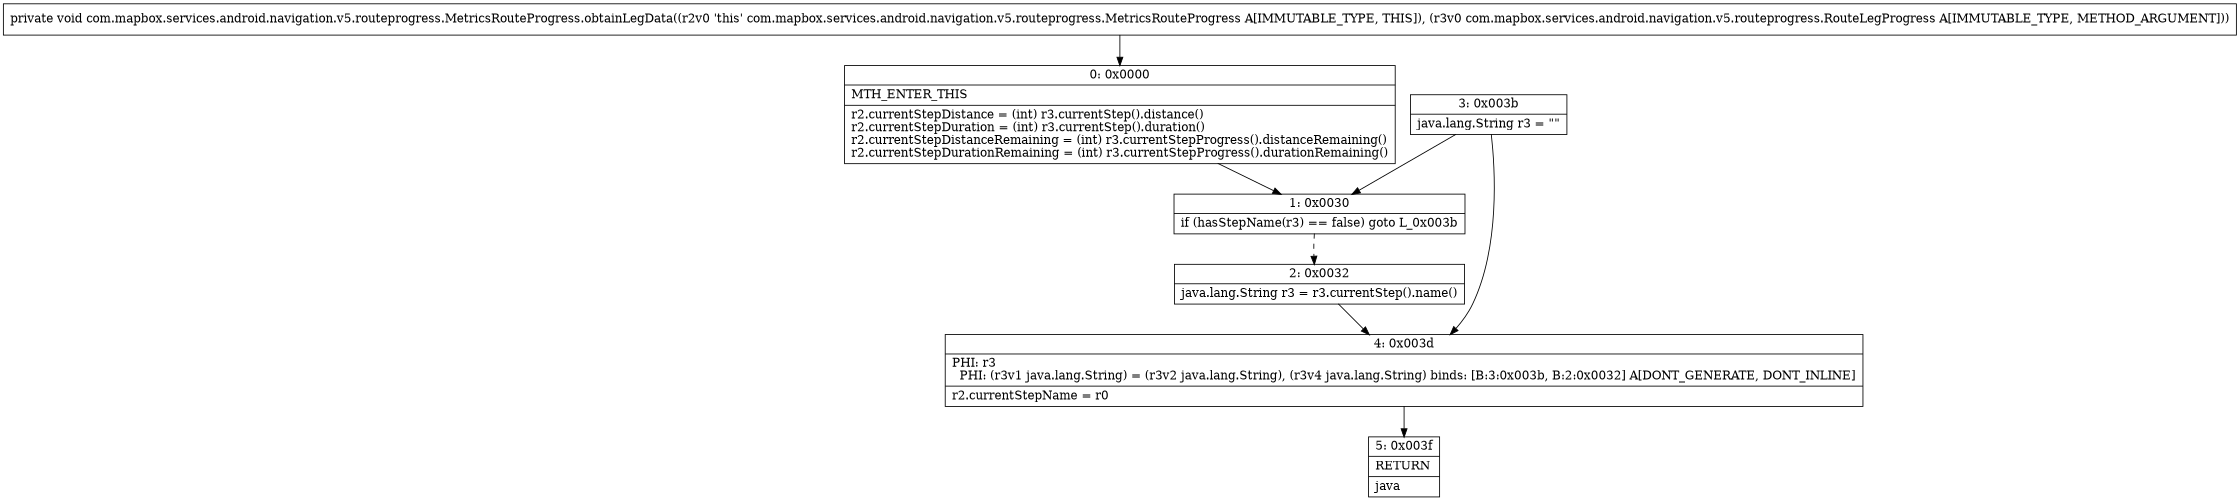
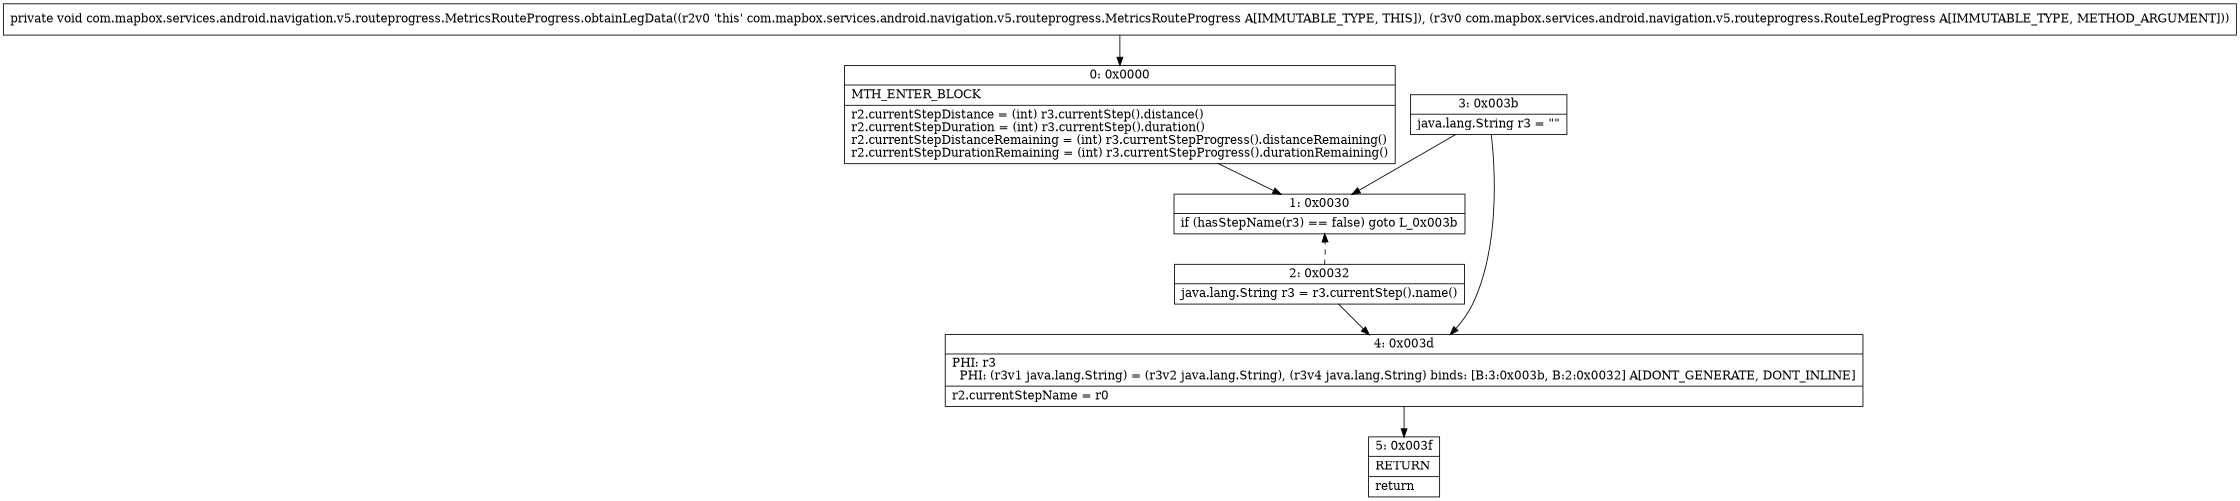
  digraph {
    node [shape=record]
-   n1 [label="{0\:\ 0x0000|MTH_ENTER_THIS\l|r2.currentStepDistance = (int) r3.currentStep().distance()\lr2.currentStepDuration = (int) r3.currentStep().duration()\lr2.currentStepDistanceRemaining = (int) r3.currentStepProgress().distanceRemaining()\lr2.currentStepDurationRemaining = (int) r3.currentStepProgress().durationRemaining()\l}"]
+   n1 [label="{0\:\ 0x0000|MTH_ENTER_BLOCK\l|r2.currentStepDistance = (int) r3.currentStep().distance()\lr2.currentStepDuration = (int) r3.currentStep().duration()\lr2.currentStepDistanceRemaining = (int) r3.currentStepProgress().distanceRemaining()\lr2.currentStepDurationRemaining = (int) r3.currentStepProgress().durationRemaining()\l}"]
    n2 [label="{1\:\ 0x0030|if (hasStepName(r3) == false) goto L_0x003b\l}"]
    n3 [label="{2\:\ 0x0032|java.lang.String r3 = r3.currentStep().name()\l}"]
    n4 [label="{4\:\ 0x003d|PHI: r3 \l  PHI: (r3v1 java.lang.String) = (r3v2 java.lang.String), (r3v4 java.lang.String) binds: [B:3:0x003b, B:2:0x0032] A[DONT_GENERATE, DONT_INLINE]\l|r2.currentStepName = r0\l}"]
    n5 [label="{3\:\ 0x003b|java.lang.String r3 = \"\"\l}"]
-   n6 [label="{5\:\ 0x003f|RETURN\l|java\l}"]
+   n6 [label="{5\:\ 0x003f|RETURN\l|return\l}"]
    n7 [label="{private void com.mapbox.services.android.navigation.v5.routeprogress.MetricsRouteProgress.obtainLegData((r2v0 'this' com.mapbox.services.android.navigation.v5.routeprogress.MetricsRouteProgress A[IMMUTABLE_TYPE, THIS]), (r3v0 com.mapbox.services.android.navigation.v5.routeprogress.RouteLegProgress A[IMMUTABLE_TYPE, METHOD_ARGUMENT])) }"]
    n1 -> n2
-   n2 -> n3 [style=dashed]
+   n3 -> n2 [style=dashed]
    n3 -> n4
    n4 -> n6
    n5 -> n2
    n5 -> n4
    n7 -> n1
  }
